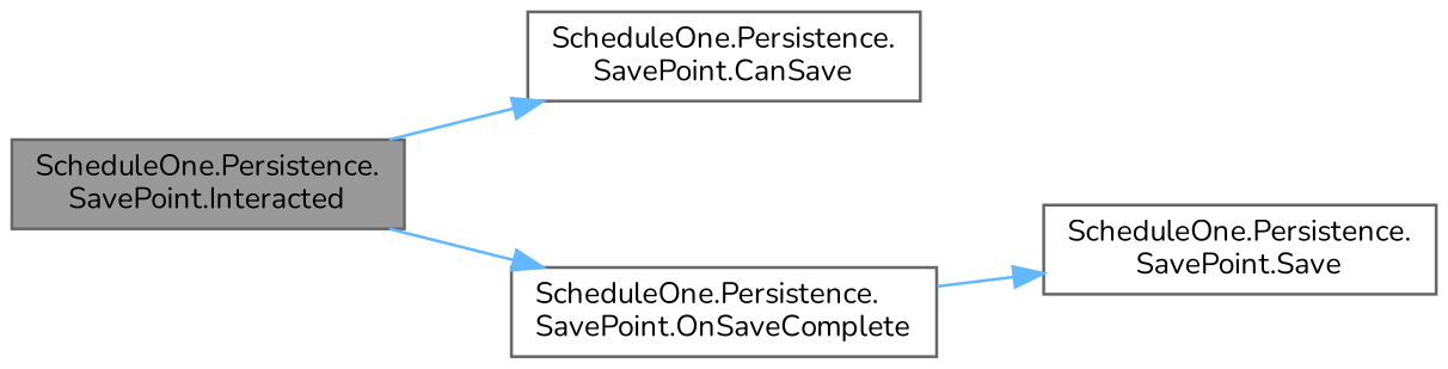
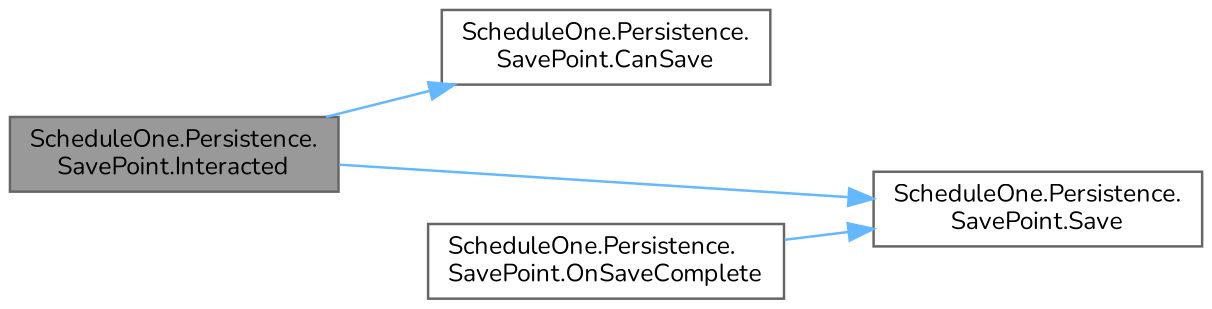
  digraph {
    fontname=Nunito
    rankdir=LR
    node [color=grey40 fillcolor=white fontname=Nunito fontsize=10 shape=box style=filled]
    edge [color=steelblue1 fontname=Nunito fontsize=10 labelfontname=Helvetica labelfontsize=10 style=solid]
    n1 [color=gray40 fillcolor=grey60 fontcolor=black height=0.2 label="ScheduleOne.Persistence.\lSavePoint.Interacted" width=0.4]
    n2 [height=0.2 label="ScheduleOne.Persistence.\lSavePoint.CanSave" width=0.4]
    n3 [height=0.2 label="ScheduleOne.Persistence.\lSavePoint.Save" width=0.4]
    n4 [height=0.2 label="ScheduleOne.Persistence.\lSavePoint.OnSaveComplete" width=0.4]
    n1 -> n2
-   n1 -> n4
+   n1 -> n3
    n4 -> n3
  }
